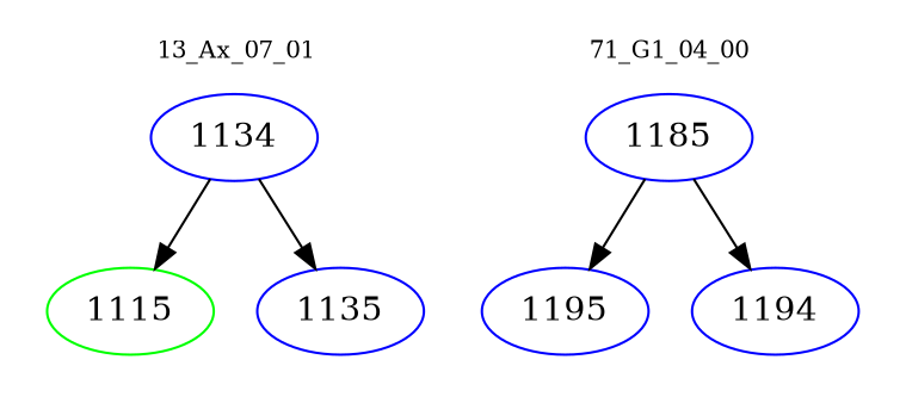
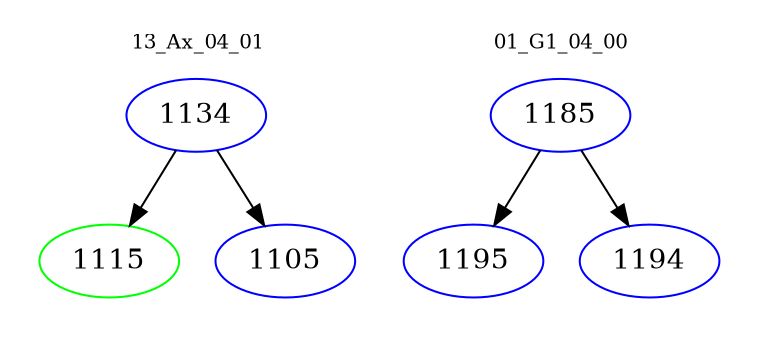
  digraph {
    node [color=blue]
    edge [color=black]
    n1 [label=1134]
    n2 [color=green label=1115]
-   n3 [label=1135]
+   n3 [label=1105]
    n4 [label=1185]
    n5 [label=1195]
    n6 [label=1194]
    subgraph cluster_1 {
      color=white
      fontsize=10
-     label="13_Ax_07_01"
+     label="13_Ax_04_01"
      n1
      n2
      n3
    }
    subgraph cluster_2 {
      color=white
      fontsize=10
-     label="71_G1_04_00"
+     label="01_G1_04_00"
      n4
      n5
      n6
    }
    n1 -> n2
    n1 -> n3
    n4 -> n5
    n4 -> n6
  }
